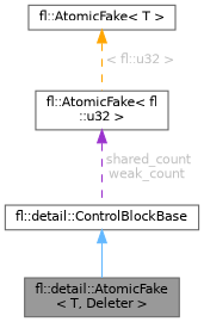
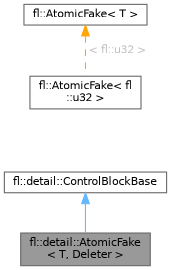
  digraph {
    node [color=gray40 fillcolor=white fontname=Helvetica fontsize=10 shape=box style=filled]
    edge [dir=back fontname=Helvetica fontsize=10 labelfontname=Helvetica labelfontsize=10 style=dashed fontcolor=grey]
    n1 [fillcolor=grey60 fontcolor=black height=0.2 label="fl::detail::AtomicFake\l\< T, Deleter \>" width=0.4]
    n2 [height=0.2 label="fl::detail::ControlBlockBase" width=0.4]
    n3 [height=0.2 label="fl::AtomicFake\< fl\l::u32 \>" width=0.4]
    n4 [height=0.2 label="fl::AtomicFake\< T \>" width=0.4]
    n2 -> n1 [color=steelblue1 style=solid fontcolor=""]
-   n3 -> n2 [color=darkorchid3 label=" shared_count\nweak_count"]
    n4 -> n3 [color=orange label=" \< fl::u32 \>"]
  }
